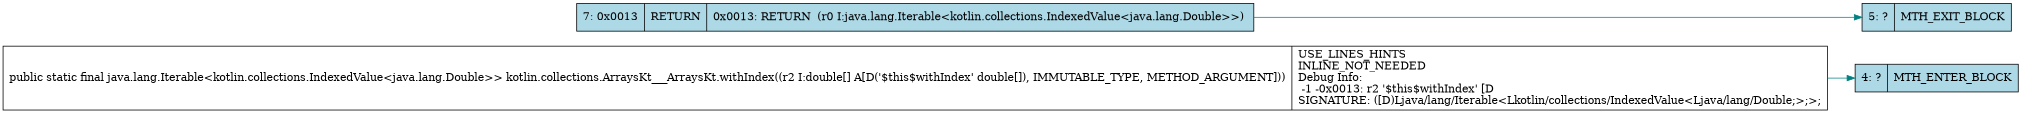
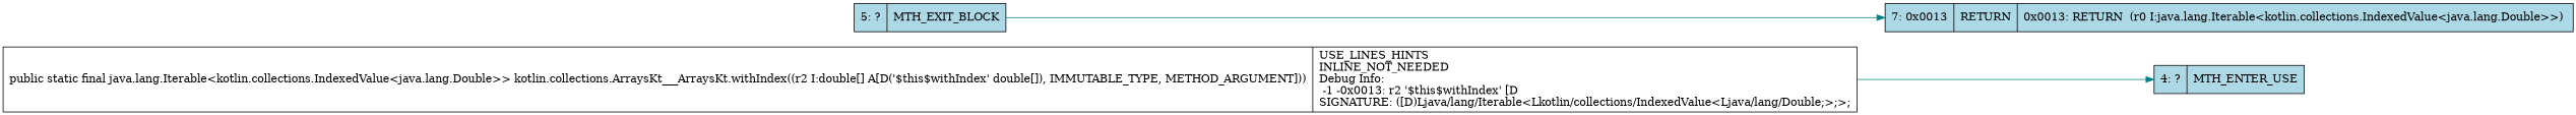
  digraph {
    rankdir=LR
    node [fillcolor=lightblue shape=record style=filled]
    edge [color=teal]
-   n1 [label="{4\:\ ?|MTH_ENTER_BLOCK\l}"]
+   n1 [label="{4\:\ ?|MTH_ENTER_USE\l}"]
    n2 [label="{7\:\ 0x0013|RETURN\l|0x0013: RETURN  (r0 I:java.lang.Iterable\<kotlin.collections.IndexedValue\<java.lang.Double\>\>) \l}"]
    n3 [label="{5\:\ ?|MTH_EXIT_BLOCK\l}"]
    n4 [fillcolor=white label="{public static final java.lang.Iterable\<kotlin.collections.IndexedValue\<java.lang.Double\>\> kotlin.collections.ArraysKt___ArraysKt.withIndex((r2 I:double[] A[D('$this$withIndex' double[]), IMMUTABLE_TYPE, METHOD_ARGUMENT]))  | USE_LINES_HINTS\lINLINE_NOT_NEEDED\lDebug Info:\l  \-1 \-0x0013: r2 '$this$withIndex' [D\lSIGNATURE: ([D)Ljava\/lang\/Iterable\<Lkotlin\/collections\/IndexedValue\<Ljava\/lang\/Double;\>;\>;\l}"]
-   n2 -> n3
+   n3 -> n2
    n4 -> n1
  }
